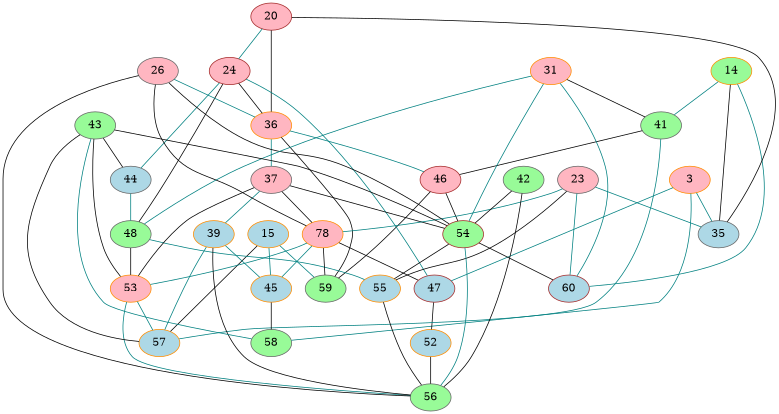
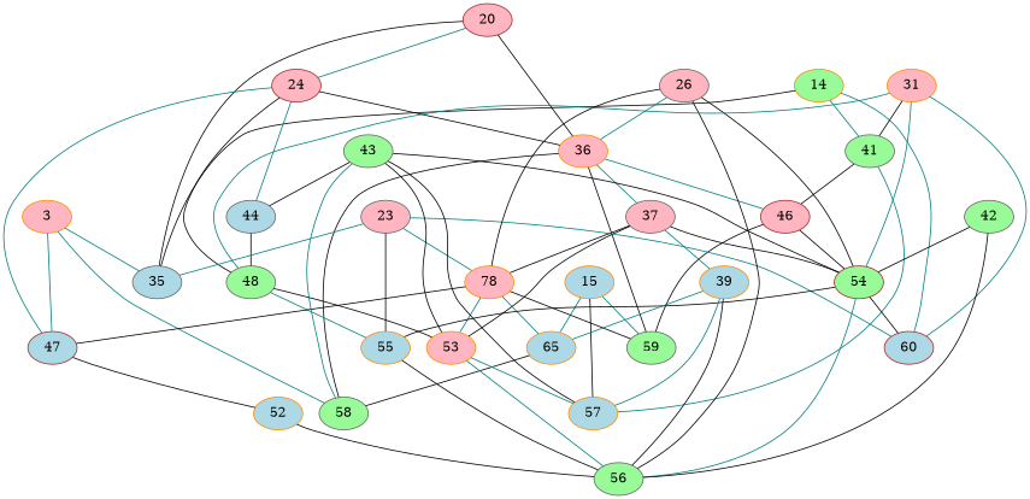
  graph {
    node [color=gray40 fillcolor=lightpink style=filled]
    edge [color=black]
    35 [fillcolor=lightblue super="+19"]
    3 [color=darkorange]
    47 [color=brown fillcolor=lightblue]
    58 [fillcolor=palegreen]
    52 [color=darkorange fillcolor=lightblue]
    14 [color=darkorange fillcolor=palegreen]
    41 [fillcolor=palegreen]
    60 [color=brown fillcolor=lightblue super="+6"]
    57 [color=darkorange fillcolor=lightblue super="+51"]
    46 [color=brown]
    15 [color=darkorange fillcolor=lightblue]
-   45 [color=darkorange fillcolor=lightblue]
+   45 [color=darkorange fillcolor=lightblue label=65]
    59 [fillcolor=palegreen super="+9+22"]
    20 [color=brown super="+18"]
    24 [color=brown super="+16"]
    36 [color=darkorange super="+30+34+17"]
    44 [fillcolor=lightblue]
    48 [fillcolor=palegreen super="+1"]
    37 [super="+25+33"]
    23
    n21 [color=darkorange label=78 super="+10+32"]
    55 [color=darkorange fillcolor=lightblue super="+27"]
    53 [color=darkorange super="+49"]
    56 [fillcolor=palegreen super="+5+50"]
    26
    54 [color=brown fillcolor=palegreen super="+28+29+13"]
    31 [color=darkorange]
    39 [color=darkorange fillcolor=lightblue]
    42 [fillcolor=palegreen super="+40"]
    43 [fillcolor=palegreen super="+12"]
    3 -- 35 [color=teal weight=2]
    3 -- 47 [color=teal]
    3 -- 58 [color=teal]
    47 -- 52
    52 -- 56 [weight=3]
    14 -- 35 [weight=2]
    14 -- 41 [color=teal]
    14 -- 60 [color=teal]
    41 -- 57 [color=teal]
    41 -- 46
    46 -- 59
    46 -- 54
    15 -- 57
    15 -- 45 [color=teal]
    15 -- 59 [color=teal weight=2]
    45 -- 58
    20 -- 35
    20 -- 24 [color=teal weight=2]
    20 -- 36 [weight=3]
    24 -- 47 [color=teal]
    24 -- 36
    24 -- 44 [color=teal]
    24 -- 48
+   36 -- 58
    36 -- 46 [color=teal]
    36 -- 59
    36 -- 37 [color=teal weight=2]
-   44 -- 48 [color=teal]
+   44 -- 48
    48 -- 55 [color=teal weight=2]
    48 -- 53
    37 -- n21
    37 -- 53 [weight=2]
    37 -- 54 [weight=2]
    37 -- 39 [color=teal]
    23 -- 35 [color=teal]
    23 -- 60 [color=teal]
    23 -- n21 [color=teal]
    23 -- 55
    n21 -- 47
    n21 -- 45 [color=teal]
    n21 -- 59 [weight=4]
    n21 -- 53 [color=teal]
    55 -- 56
    53 -- 57 [color=teal weight=2]
    53 -- 56 [color=teal]
    26 -- 36 [color=teal]
    26 -- n21
    26 -- 56
    26 -- 54
    54 -- 60 [weight=3]
    54 -- 55 [weight=2]
    54 -- 56 [color=teal]
    31 -- 41
    31 -- 60 [color=teal]
    31 -- 48 [color=teal]
    31 -- 54 [color=teal]
    39 -- 57 [color=teal]
    39 -- 45 [color=teal]
    39 -- 56
    42 -- 56 [weight=2]
    42 -- 54 [weight=4]
    43 -- 58 [color=teal]
    43 -- 57
    43 -- 44 [weight=2]
    43 -- 53
    43 -- 54
  }
